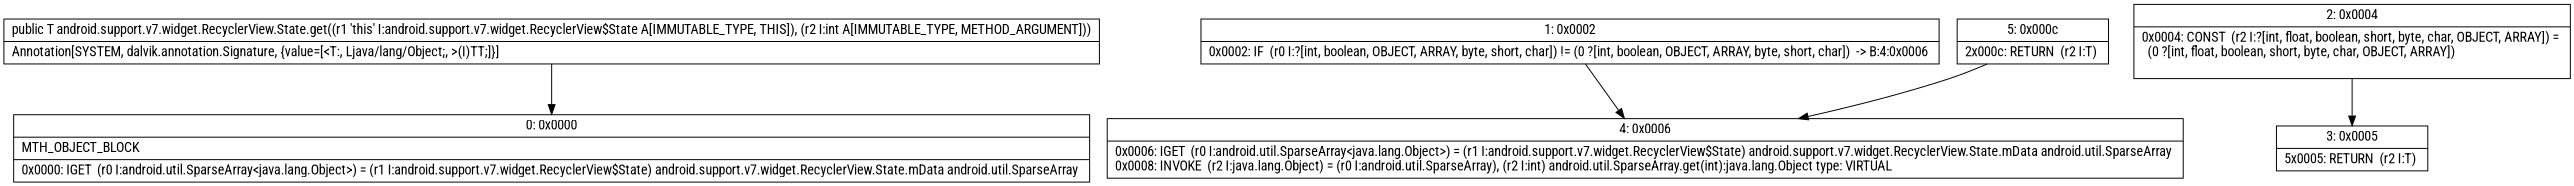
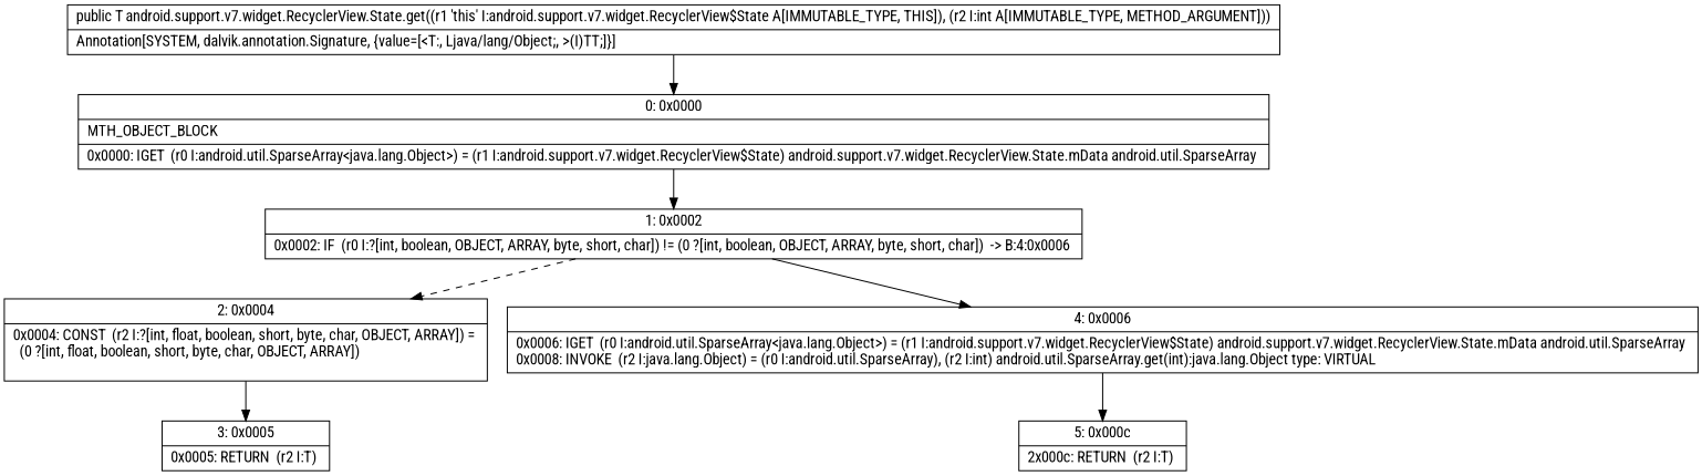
  digraph {
    fontname="Roboto Condensed"
    node [fontname="Roboto Condensed" shape=record]
    edge [fontname="Roboto Condensed"]
    n1 [label="{0\:\ 0x0000|MTH_OBJECT_BLOCK\l|0x0000: IGET  (r0 I:android.util.SparseArray\<java.lang.Object\>) = (r1 I:android.support.v7.widget.RecyclerView$State) android.support.v7.widget.RecyclerView.State.mData android.util.SparseArray \l}"]
    n2 [label="{1\:\ 0x0002|0x0002: IF  (r0 I:?[int, boolean, OBJECT, ARRAY, byte, short, char]) != (0 ?[int, boolean, OBJECT, ARRAY, byte, short, char])  \-\> B:4:0x0006 \l}"]
    n3 [label="{2\:\ 0x0004|0x0004: CONST  (r2 I:?[int, float, boolean, short, byte, char, OBJECT, ARRAY]) = \l  (0 ?[int, float, boolean, short, byte, char, OBJECT, ARRAY])\l \l}"]
    n4 [label="{4\:\ 0x0006|0x0006: IGET  (r0 I:android.util.SparseArray\<java.lang.Object\>) = (r1 I:android.support.v7.widget.RecyclerView$State) android.support.v7.widget.RecyclerView.State.mData android.util.SparseArray \l0x0008: INVOKE  (r2 I:java.lang.Object) = (r0 I:android.util.SparseArray), (r2 I:int) android.util.SparseArray.get(int):java.lang.Object type: VIRTUAL \l}"]
-   n5 [label="{3\:\ 0x0005|5x0005: RETURN  (r2 I:T) \l}"]
+   n5 [label="{3\:\ 0x0005|0x0005: RETURN  (r2 I:T) \l}"]
    n6 [label="{5\:\ 0x000c|2x000c: RETURN  (r2 I:T) \l}"]
    n7 [label="{public T android.support.v7.widget.RecyclerView.State.get((r1 'this' I:android.support.v7.widget.RecyclerView$State A[IMMUTABLE_TYPE, THIS]), (r2 I:int A[IMMUTABLE_TYPE, METHOD_ARGUMENT]))  | Annotation[SYSTEM, dalvik.annotation.Signature, \{value=[\<T:, Ljava\/lang\/Object;, \>(I)TT;]\}]\l}"]
+   n1 -> n2
+   n2 -> n3 [style=dashed]
    n2 -> n4
    n3 -> n5
-   n6 -> n4
+   n4 -> n6
    n7 -> n1
  }
